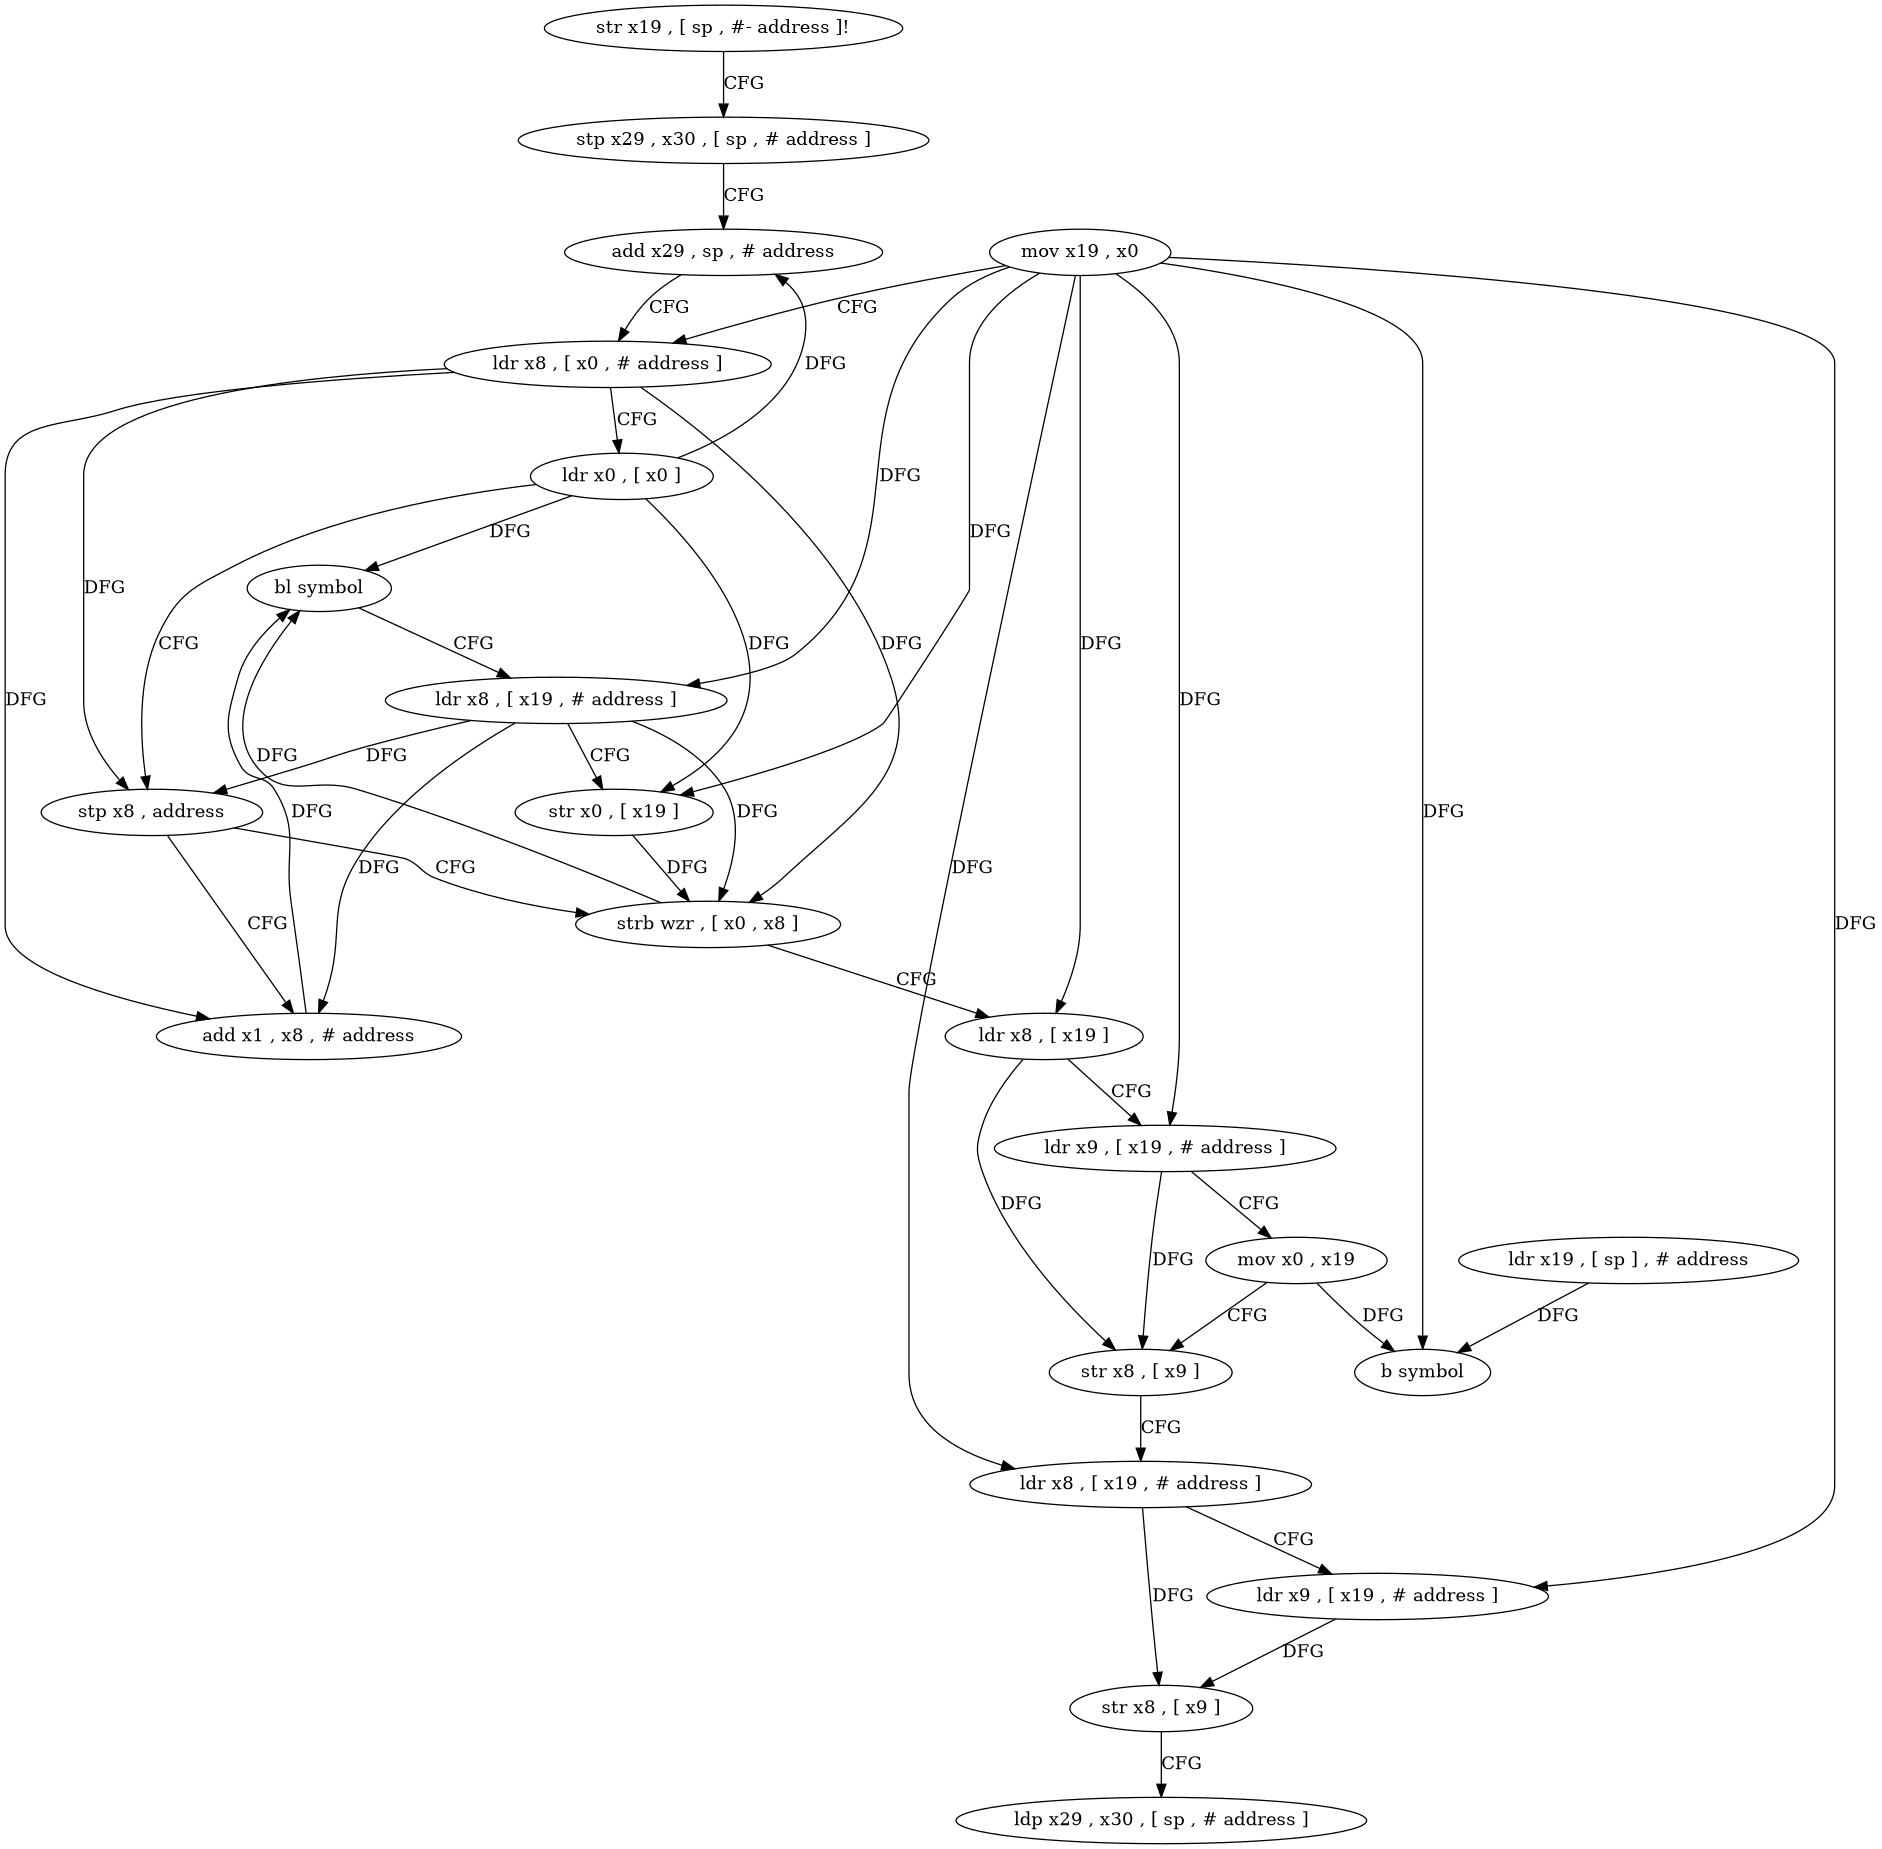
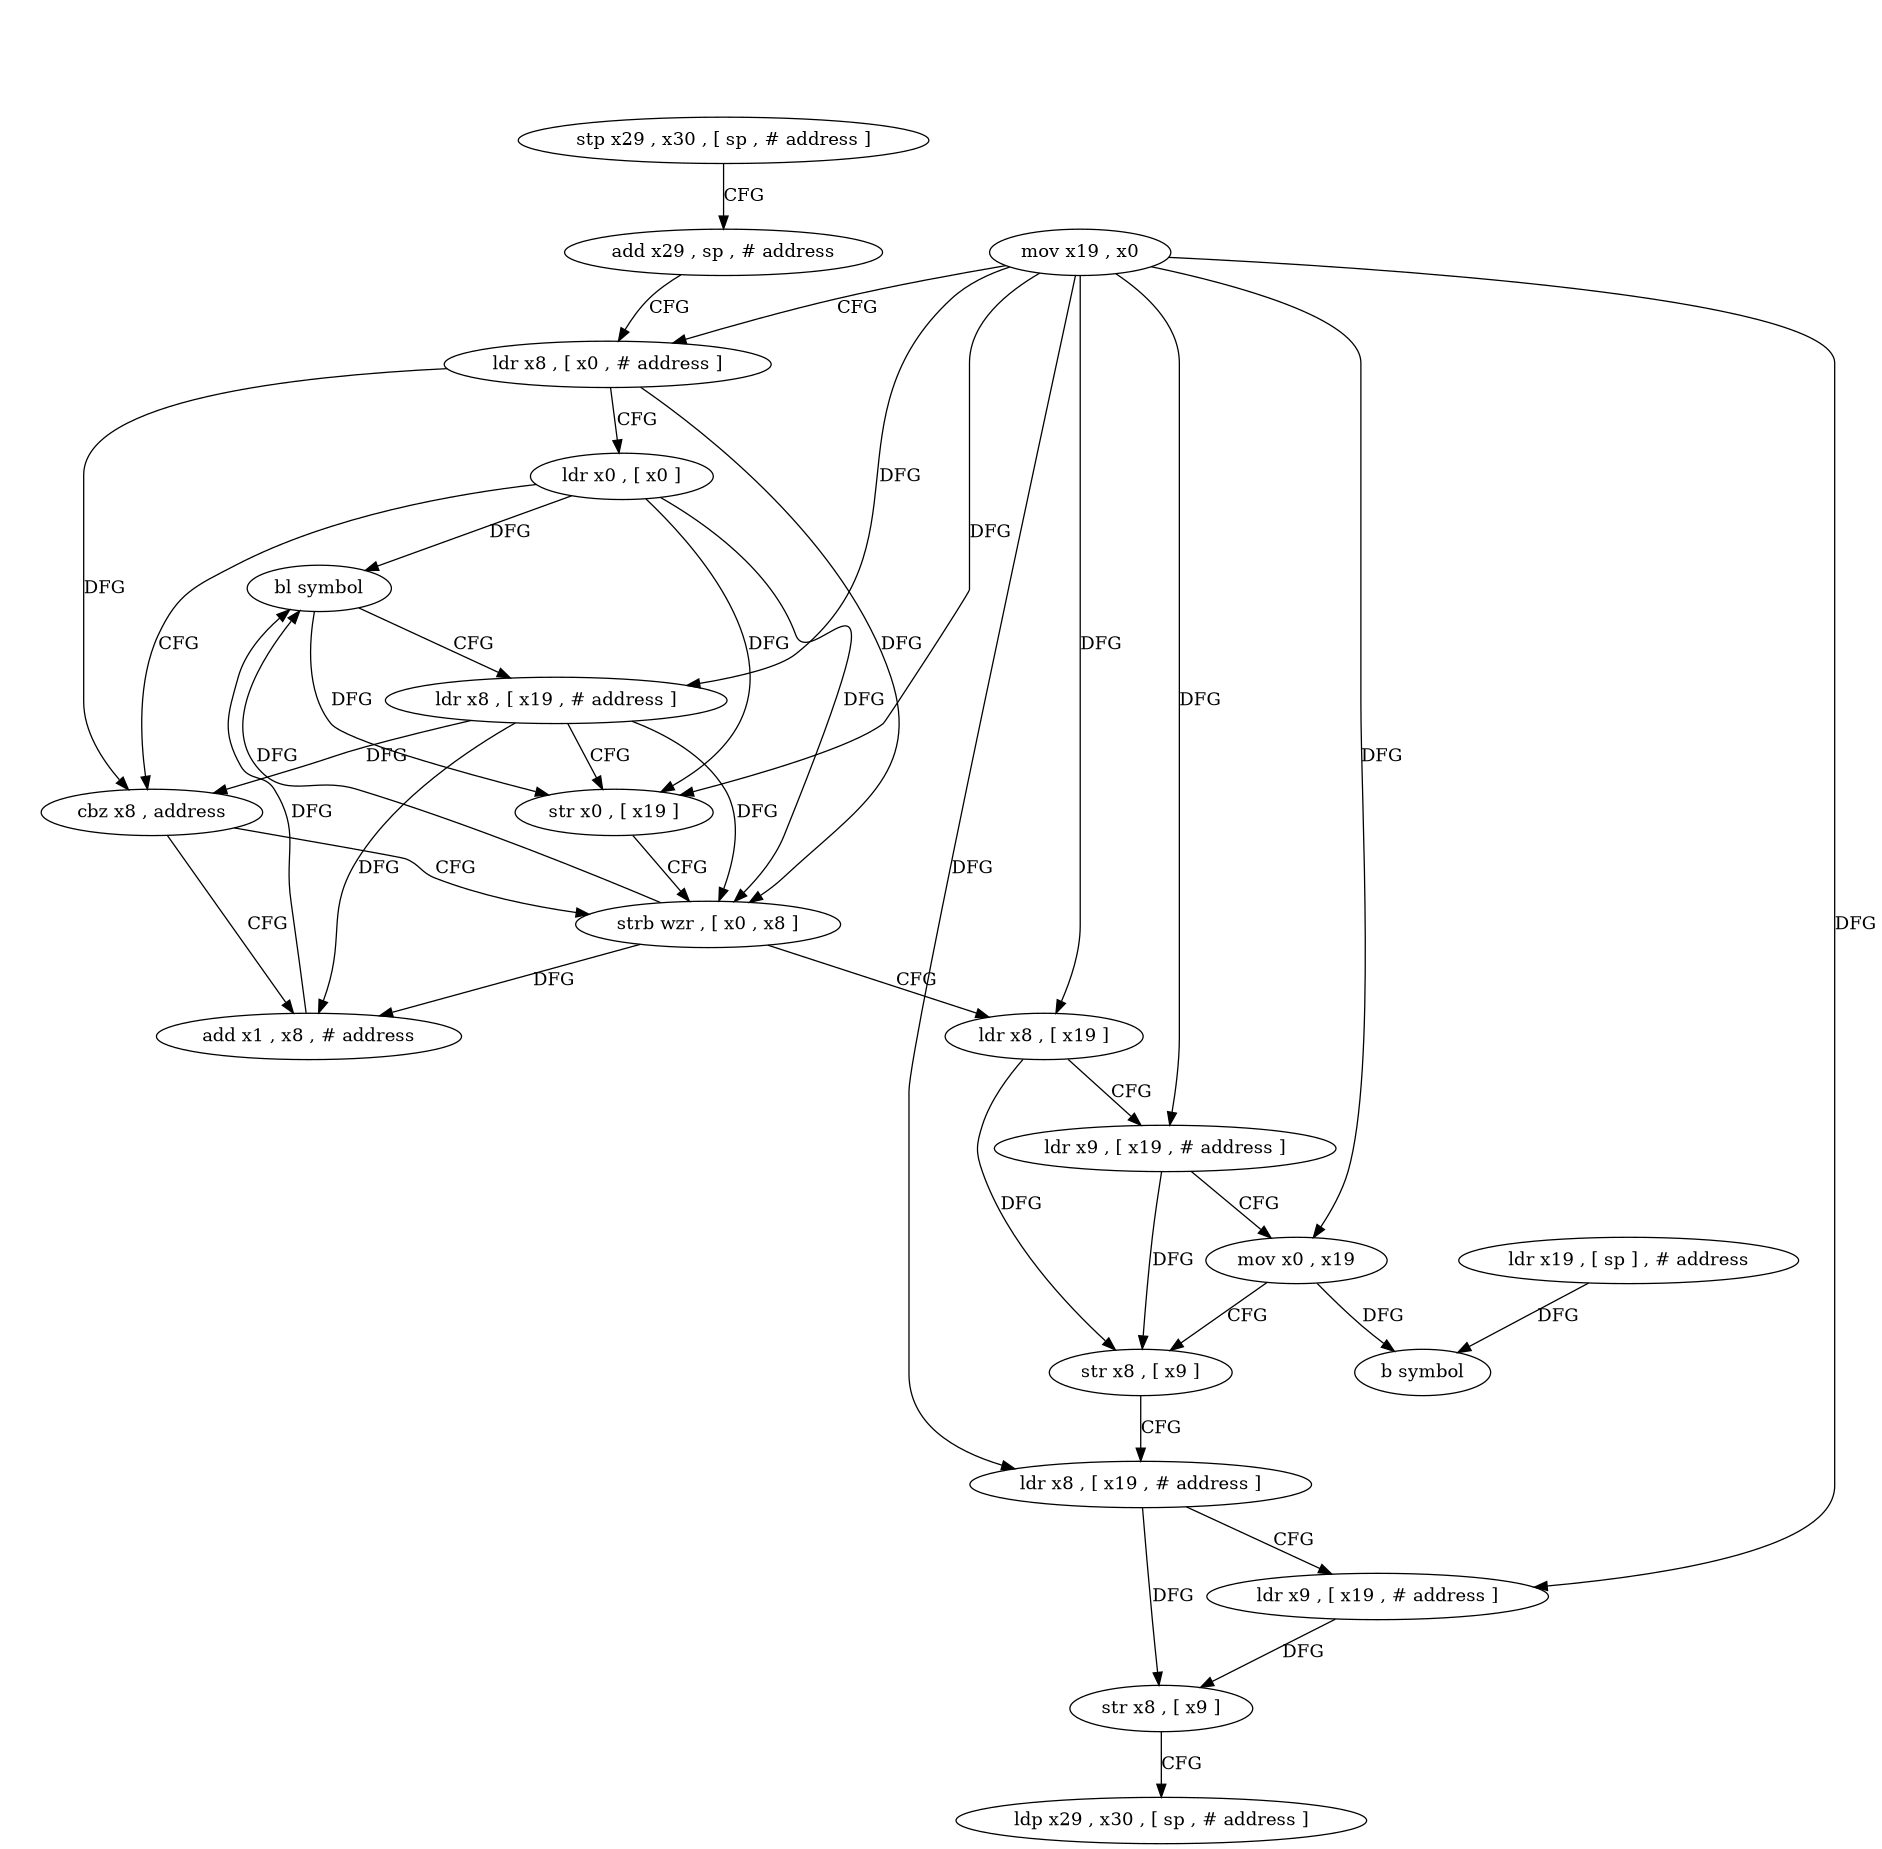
  digraph {
-   n1 [label="str x19 , [ sp , #- address ]!"]
    n2 [label="stp x29 , x30 , [ sp , # address ]"]
    n3 [label="add x29 , sp , # address"]
    n4 [label="ldr x8 , [ x0 , # address ]"]
    n5 [label="mov x19 , x0"]
    n6 [label="ldr x8 , [ x19 ]"]
    n7 [label="ldr x9 , [ x19 , # address ]"]
    n8 [label="mov x0 , x19"]
    n9 [label="ldr x8 , [ x19 , # address ]"]
    n10 [label="ldr x9 , [ x19 , # address ]"]
    n11 [label="ldr x8 , [ x19 , # address ]"]
    n12 [label="str x0 , [ x19 ]"]
    n13 [label="ldr x0 , [ x0 ]"]
-   n14 [label="stp x8 , address"]
+   n14 [label="cbz x8 , address"]
    n15 [label="strb wzr , [ x0 , x8 ]"]
    n16 [label="add x1 , x8 , # address"]
    n17 [label="str x8 , [ x9 ]"]
    n18 [label="b symbol"]
    n19 [label="str x8 , [ x9 ]"]
    n20 [label="bl symbol"]
    n21 [label="ldp x29 , x30 , [ sp , # address ]"]
    n22 [label="ldr x19 , [ sp ] , # address"]
-   n1 -> n2 [label=CFG]
    n2 -> n3 [label=CFG]
    n3 -> n4 [label=CFG]
    n4 -> n13 [label=CFG]
    n4 -> n14 [label=DFG]
    n4 -> n15 [label=DFG]
-   n4 -> n16 [label=DFG]
+   n15 -> n16 [label=DFG]
    n5 -> n4 [label=CFG]
    n5 -> n6 [label=DFG]
    n5 -> n7 [label=DFG]
-   n5 -> n18 [label=DFG]
+   n5 -> n8 [label=DFG]
    n5 -> n9 [label=DFG]
    n5 -> n10 [label=DFG]
    n5 -> n11 [label=DFG]
    n5 -> n12 [label=DFG]
    n6 -> n7 [label=CFG]
    n6 -> n17 [label=DFG]
    n7 -> n8 [label=CFG]
    n7 -> n17 [label=DFG]
    n8 -> n17 [label=CFG]
    n8 -> n18 [label=DFG]
    n9 -> n10 [label=CFG]
    n9 -> n19 [label=DFG]
    n10 -> n19 [label=DFG]
    n11 -> n12 [label=CFG]
    n11 -> n14 [label=DFG]
    n11 -> n15 [label=DFG]
    n11 -> n16 [label=DFG]
-   n12 -> n15 [label=DFG]
+   n12 -> n15 [label=CFG]
    n13 -> n12 [label=DFG]
    n13 -> n14 [label=CFG]
-   n13 -> n3 [label=DFG]
+   n13 -> n15 [label=DFG]
    n13 -> n20 [label=DFG]
    n14 -> n15 [label=CFG]
    n14 -> n16 [label=CFG]
    n15 -> n6 [label=CFG]
    n15 -> n20 [label=DFG]
    n16 -> n20 [label=DFG]
    n17 -> n9 [label=CFG]
    n19 -> n21 [label=CFG]
    n20 -> n11 [label=CFG]
+   n20 -> n12 [label=DFG]
    n22 -> n18 [label=DFG]
  }
